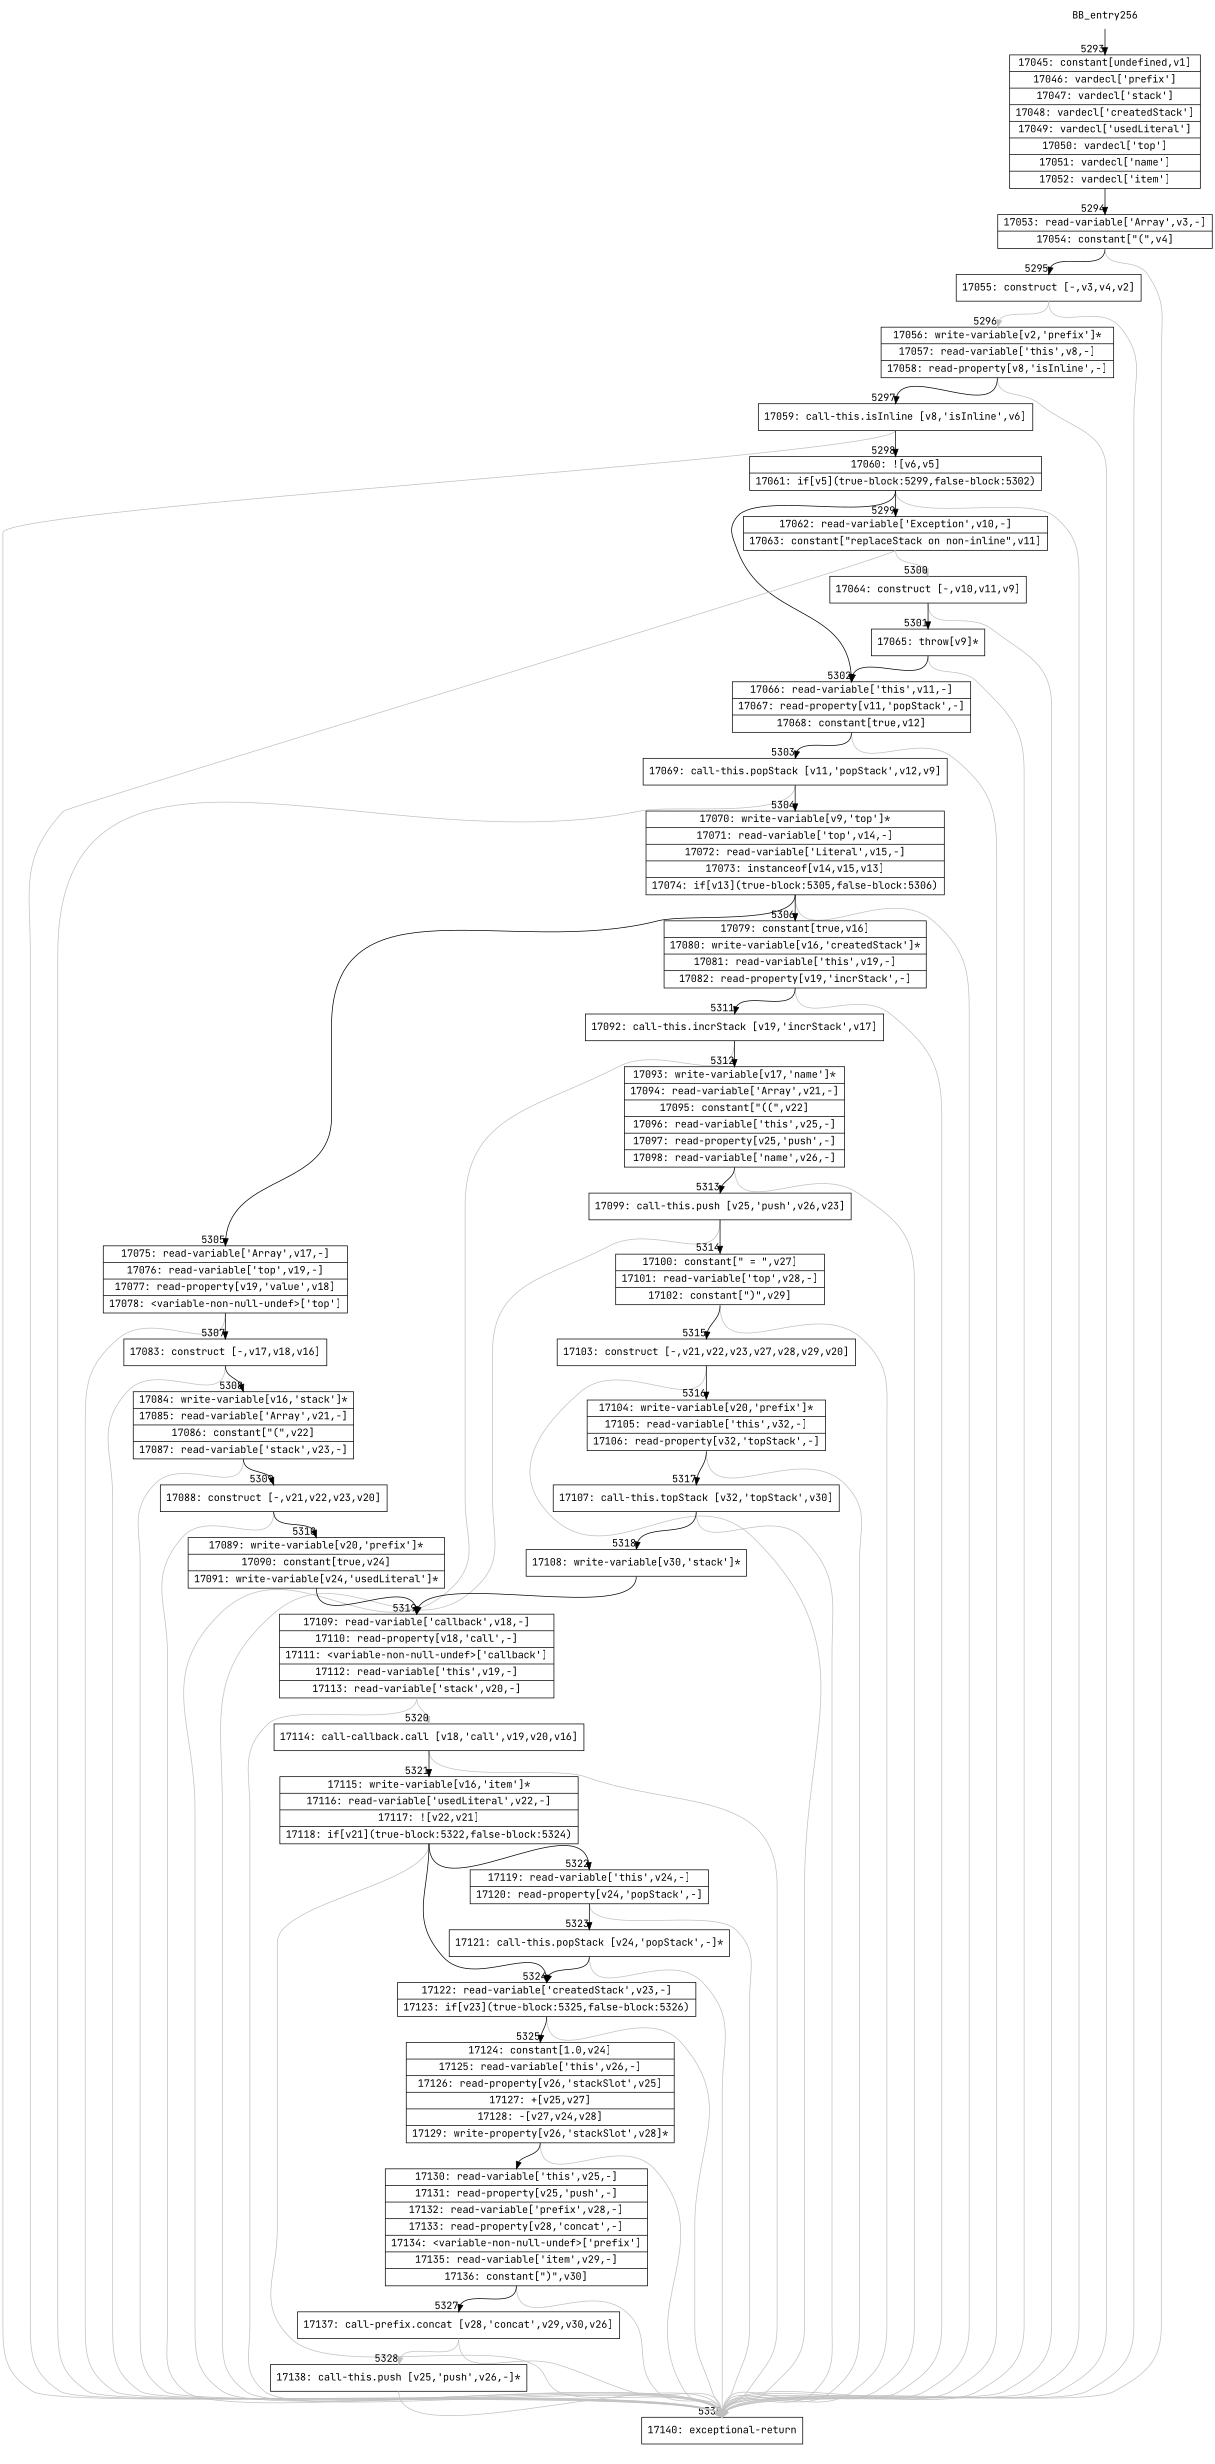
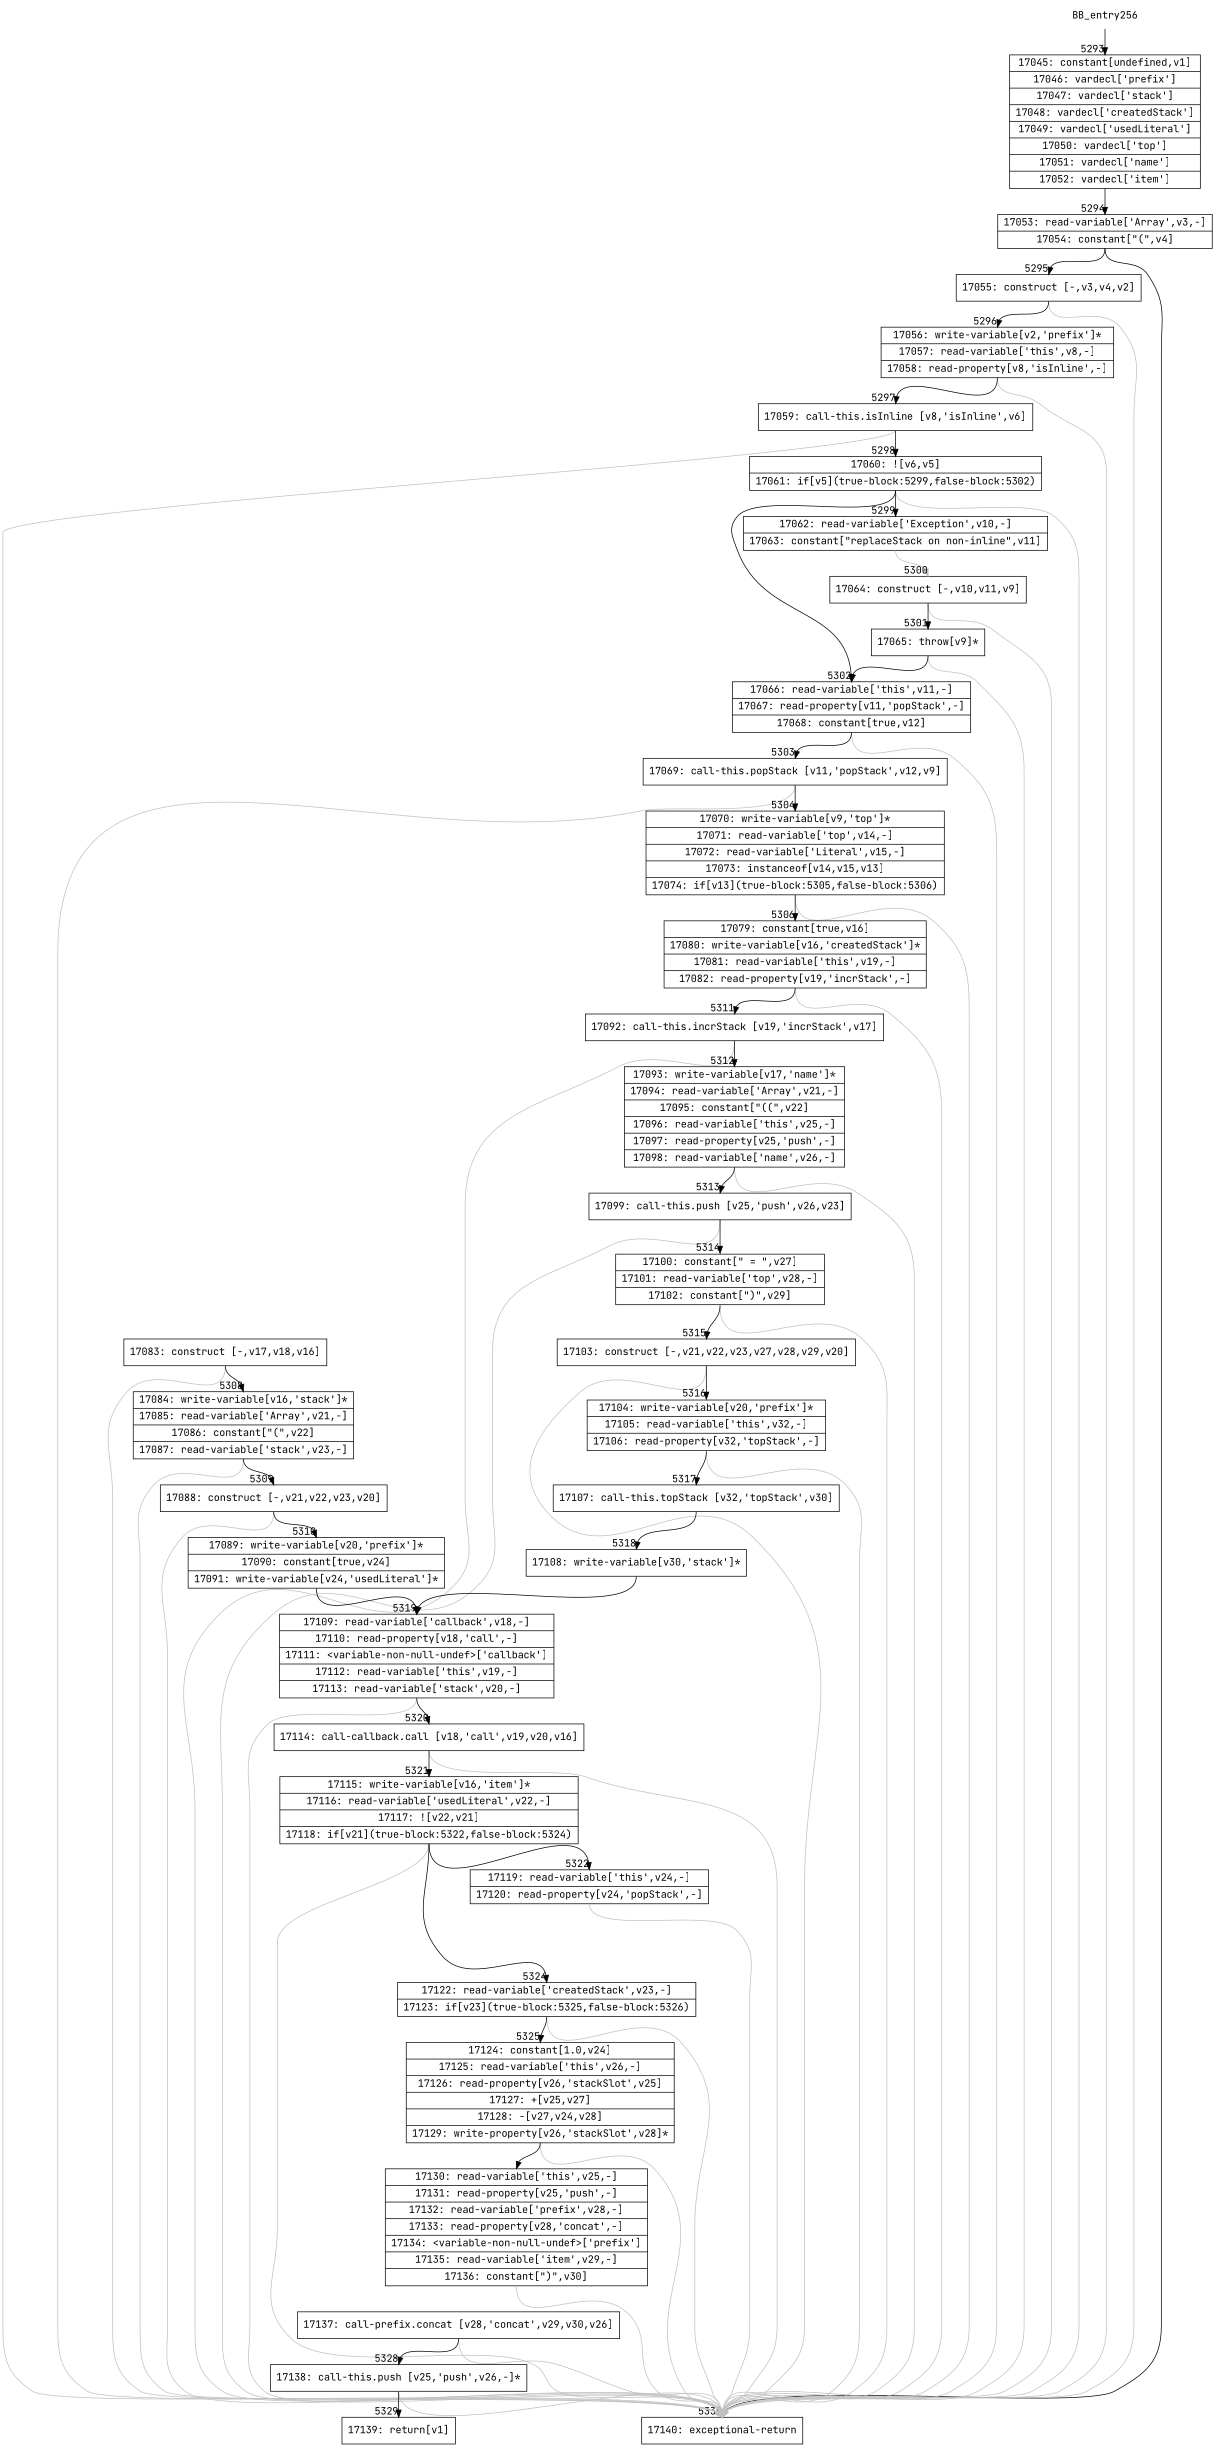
  digraph {
    fontname="JetBrains Mono"
    rankdir=TD
    node [fontname="JetBrains Mono" shape=record]
    edge [fontname="JetBrains Mono" headport=n tailport=s]
    n1 [label=BB_entry256 shape=none]
    n2 [label="{17045: constant[undefined,v1]|17046: vardecl['prefix']|17047: vardecl['stack']|17048: vardecl['createdStack']|17049: vardecl['usedLiteral']|17050: vardecl['top']|17051: vardecl['name']|17052: vardecl['item']}"]
    n3 [label="{17053: read-variable['Array',v3,-]|17054: constant[\"(\",v4]}"]
    n4 [label="{17055: construct [-,v3,v4,v2]}"]
    n5 [label="{17140: exceptional-return}"]
    n6 [label="{17056: write-variable[v2,'prefix']*|17057: read-variable['this',v8,-]|17058: read-property[v8,'isInline',-]}"]
    n7 [label="{17059: call-this.isInline [v8,'isInline',v6]}"]
    n8 [label="{17060: ![v6,v5]|17061: if[v5](true-block:5299,false-block:5302)}"]
    n9 [label="{17062: read-variable['Exception',v10,-]|17063: constant[\"replaceStack on non-inline\",v11]}"]
    n10 [label="{17066: read-variable['this',v11,-]|17067: read-property[v11,'popStack',-]|17068: constant[true,v12]}"]
    n11 [label="{17064: construct [-,v10,v11,v9]}"]
    n12 [label="{17069: call-this.popStack [v11,'popStack',v12,v9]}"]
    n13 [label="{17065: throw[v9]*}"]
    n14 [label="{17070: write-variable[v9,'top']*|17071: read-variable['top',v14,-]|17072: read-variable['Literal',v15,-]|17073: instanceof[v14,v15,v13]|17074: if[v13](true-block:5305,false-block:5306)}"]
-   n15 [label="{17075: read-variable['Array',v17,-]|17076: read-variable['top',v19,-]|17077: read-property[v19,'value',v18]|17078: \<variable-non-null-undef\>['top']}"]
    n16 [label="{17079: constant[true,v16]|17080: write-variable[v16,'createdStack']*|17081: read-variable['this',v19,-]|17082: read-property[v19,'incrStack',-]}"]
    n17 [label="{17083: construct [-,v17,v18,v16]}"]
    n18 [label="{17092: call-this.incrStack [v19,'incrStack',v17]}"]
    n19 [label="{17084: write-variable[v16,'stack']*|17085: read-variable['Array',v21,-]|17086: constant[\"(\",v22]|17087: read-variable['stack',v23,-]}"]
    n20 [label="{17093: write-variable[v17,'name']*|17094: read-variable['Array',v21,-]|17095: constant[\"((\",v22]|17096: read-variable['this',v25,-]|17097: read-property[v25,'push',-]|17098: read-variable['name',v26,-]}"]
    n21 [label="{17088: construct [-,v21,v22,v23,v20]}"]
    n22 [label="{17099: call-this.push [v25,'push',v26,v23]}"]
    n23 [label="{17089: write-variable[v20,'prefix']*|17090: constant[true,v24]|17091: write-variable[v24,'usedLiteral']*}"]
    n24 [label="{17109: read-variable['callback',v18,-]|17110: read-property[v18,'call',-]|17111: \<variable-non-null-undef\>['callback']|17112: read-variable['this',v19,-]|17113: read-variable['stack',v20,-]}"]
    n25 [label="{17114: call-callback.call [v18,'call',v19,v20,v16]}"]
    n26 [label="{17115: write-variable[v16,'item']*|17116: read-variable['usedLiteral',v22,-]|17117: ![v22,v21]|17118: if[v21](true-block:5322,false-block:5324)}"]
    n27 [label="{17100: constant[\" = \",v27]|17101: read-variable['top',v28,-]|17102: constant[\")\",v29]}"]
    n28 [label="{17103: construct [-,v21,v22,v23,v27,v28,v29,v20]}"]
    n29 [label="{17104: write-variable[v20,'prefix']*|17105: read-variable['this',v32,-]|17106: read-property[v32,'topStack',-]}"]
    n30 [label="{17107: call-this.topStack [v32,'topStack',v30]}"]
    n31 [label="{17108: write-variable[v30,'stack']*}"]
    n32 [label="{17119: read-variable['this',v24,-]|17120: read-property[v24,'popStack',-]}"]
    n33 [label="{17122: read-variable['createdStack',v23,-]|17123: if[v23](true-block:5325,false-block:5326)}"]
-   n34 [label="{17121: call-this.popStack [v24,'popStack',-]*}"]
    n35 [label="{17124: constant[1.0,v24]|17125: read-variable['this',v26,-]|17126: read-property[v26,'stackSlot',v25]|17127: +[v25,v27]|17128: -[v27,v24,v28]|17129: write-property[v26,'stackSlot',v28]*}"]
    n36 [label="{17130: read-variable['this',v25,-]|17131: read-property[v25,'push',-]|17132: read-variable['prefix',v28,-]|17133: read-property[v28,'concat',-]|17134: \<variable-non-null-undef\>['prefix']|17135: read-variable['item',v29,-]|17136: constant[\")\",v30]}"]
    n37 [label="{17137: call-prefix.concat [v28,'concat',v29,v30,v26]}"]
    n38 [label="{17138: call-this.push [v25,'push',v26,-]*}"]
+   n39 [label="{17139: return[v1]}"]
    n1 -> n2 [headlabel="    5293"]
    n2 -> n3 [headlabel="      5294"]
    n3 -> n4 [headlabel="      5295"]
-   n3 -> n5 [color=gray headlabel="      5330"]
+   n3 -> n5 [color=black headlabel="      5330"]
    n4 -> n5 [color=gray]
-   n4 -> n6 [headlabel="      5296" color=gray]
+   n4 -> n6 [headlabel="      5296"]
    n6 -> n5 [color=gray]
    n6 -> n7 [headlabel="      5297"]
    n7 -> n5 [color=gray]
    n7 -> n8 [headlabel="      5298"]
    n8 -> n5 [color=gray]
    n8 -> n9 [headlabel="      5299"]
    n8 -> n10 [headlabel="      5302"]
-   n9 -> n5 [color=gray]
    n9 -> n11 [color=gray headlabel="      5300"]
    n10 -> n5 [color=gray]
    n10 -> n12 [headlabel="      5303"]
    n11 -> n5 [color=gray]
    n11 -> n13 [headlabel="      5301"]
    n12 -> n5 [color=gray]
    n12 -> n14 [headlabel="      5304"]
    n13 -> n5 [color=gray]
    n13 -> n10
    n14 -> n5 [color=gray]
-   n14 -> n15 [headlabel="      5305"]
    n14 -> n16 [headlabel="      5306"]
-   n15 -> n5 [color=gray]
-   n15 -> n17 [headlabel="      5307"]
    n16 -> n5 [color=gray]
    n16 -> n18 [headlabel="      5311"]
    n17 -> n5 [color=gray]
    n17 -> n19 [headlabel="      5308"]
    n18 -> n5 [color=gray]
    n18 -> n20 [headlabel="      5312"]
    n19 -> n5 [color=gray]
    n19 -> n21 [headlabel="      5309"]
    n20 -> n5 [color=gray]
    n20 -> n22 [headlabel="      5313"]
    n21 -> n5 [color=gray]
    n21 -> n23 [headlabel="      5310"]
    n22 -> n5 [color=gray]
    n22 -> n27 [headlabel="      5314"]
    n23 -> n24 [headlabel="      5319"]
    n24 -> n5 [color=gray]
-   n24 -> n25 [headlabel="      5320" color=gray]
+   n24 -> n25 [headlabel="      5320"]
    n25 -> n5 [color=gray]
    n25 -> n26 [headlabel="      5321"]
    n26 -> n5 [color=gray]
    n26 -> n32 [headlabel="      5322"]
    n26 -> n33 [headlabel="      5324"]
    n27 -> n5 [color=gray]
    n27 -> n28 [headlabel="      5315"]
    n28 -> n5 [color=gray]
    n28 -> n29 [headlabel="      5316"]
    n29 -> n5 [color=gray]
    n29 -> n30 [headlabel="      5317"]
-   n30 -> n5 [color=gray]
    n30 -> n31 [headlabel="      5318"]
    n31 -> n24
    n32 -> n5 [color=gray]
-   n32 -> n34 [headlabel="      5323"]
    n33 -> n5 [color=gray]
    n33 -> n35 [headlabel="      5325"]
-   n34 -> n5 [color=gray]
-   n34 -> n33
    n35 -> n5 [color=gray]
    n35 -> n36
    n36 -> n5 [color=gray]
-   n36 -> n37 [headlabel="      5327"]
    n37 -> n5 [color=gray]
-   n37 -> n38 [headlabel="      5328" color=gray]
+   n37 -> n38 [headlabel="      5328"]
    n38 -> n5 [color=gray]
+   n38 -> n39 [headlabel="      5329"]
  }
